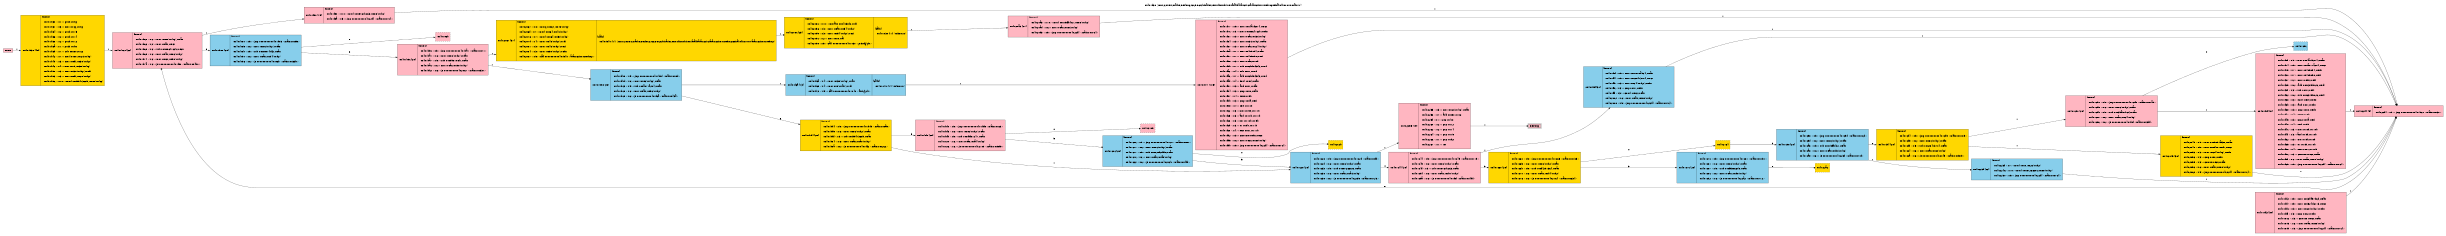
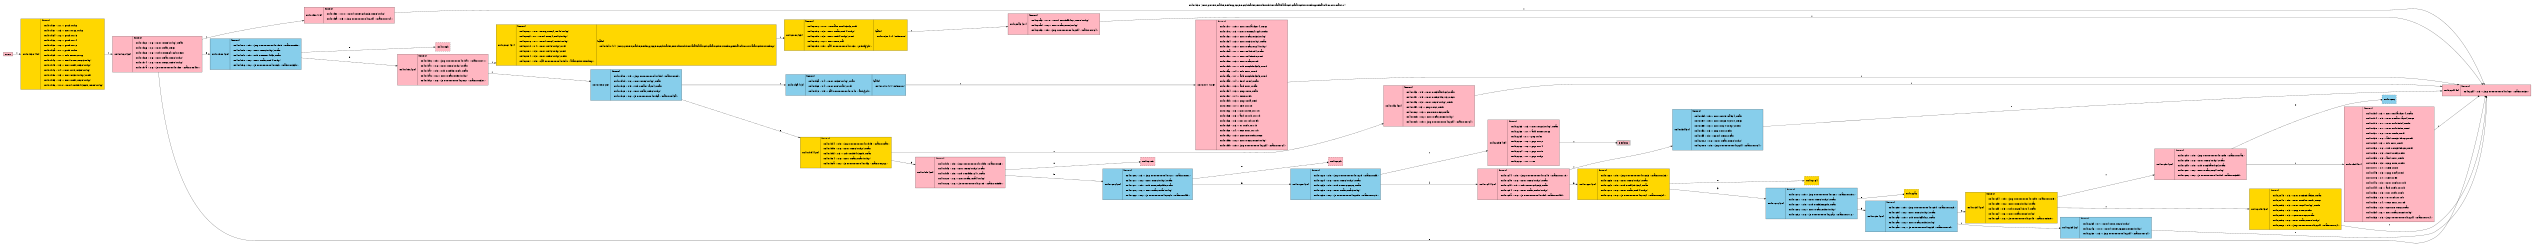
  digraph {
    label="0x401b30 (/mnt/c/Users/mathe/Desktop/tcc/POCII/binaries/extr_linuxdriversatalibata-scsi.c_ata_scsi_trusted_op_Final-ollvm.out::main(0))"
    labelloc=t
    rankdir=LR
    node [fillcolor=lightpink shape=record style=filled]
    edge [arrowhead=normal]
    n1 [height=0.3 label=Users shape=box width=0.3]
    n2 [fillcolor=gold label="{\n     0x401b30 [48]\l\n     | [instrs]\l\n     &nbsp;&nbsp;0x401b30 \<+1\>: push %rbp\l\n     &nbsp;&nbsp;0x401b31 \<+3\>: mov %rsp,%rbp\l\n     &nbsp;&nbsp;0x401b34 \<+2\>: push %r15\l\n     &nbsp;&nbsp;0x401b36 \<+2\>: push %r14\l\n     &nbsp;&nbsp;0x401b38 \<+2\>: push %r12\l\n     &nbsp;&nbsp;0x401b3a \<+1\>: push %rbx\l\n     &nbsp;&nbsp;0x401b3b \<+7\>: sub $0xe0,%rsp\l\n     &nbsp;&nbsp;0x401b42 \<+7\>: movl $0x0,-0x2c(%rbp)\l\n     &nbsp;&nbsp;0x401b49 \<+3\>: mov %edi,-0x30(%rbp)\l\n     &nbsp;&nbsp;0x401b4c \<+4\>: mov %rsi,-0x38(%rbp)\l\n     &nbsp;&nbsp;0x401b50 \<+3\>: mov -0x30(%rbp),%edi\l\n     &nbsp;&nbsp;0x401b53 \<+3\>: mov %edi,-0x28(%rbp)\l\n     &nbsp;&nbsp;0x401b56 \<+10\>: movl $0xb947368b,-0x88(%rbp)\l\n  }"]
    n3 [label="{\n     0x401b60 [32]\l\n     | [instrs]\l\n     &nbsp;&nbsp;0x401b60 \<+6\>: mov -0x88(%rbp),%eax\l\n     &nbsp;&nbsp;0x401b66 \<+2\>: mov %eax,%ecx\l\n     &nbsp;&nbsp;0x401b68 \<+6\>: sub $0x88641c2b,%ecx\l\n     &nbsp;&nbsp;0x401b6e \<+6\>: mov %eax,-0x8c(%rbp)\l\n     &nbsp;&nbsp;0x401b74 \<+6\>: mov %ecx,-0x90(%rbp)\l\n     &nbsp;&nbsp;0x401b7a \<+6\>: je 0000000000401fe0 \<main+0x4b0\>\l\n  }"]
    n4 [label="{\n     0x401fe0 [15]\l\n     | [instrs]\l\n     &nbsp;&nbsp;0x401fe0 \<+10\>: movl $0xe761b263,-0x88(%rbp)\l\n     &nbsp;&nbsp;0x401fea \<+5\>: jmp 00000000004022f4 \<main+0x7c4\>\l\n  }"]
    n5 [fillcolor=skyblue label="{\n     0x401b80 [28]\l\n     | [instrs]\l\n     &nbsp;&nbsp;0x401b80 \<+5\>: jmp 0000000000401b85 \<main+0x55\>\l\n     &nbsp;&nbsp;0x401b85 \<+6\>: mov -0x8c(%rbp),%eax\l\n     &nbsp;&nbsp;0x401b8b \<+5\>: sub $0x8e074df2,%eax\l\n     &nbsp;&nbsp;0x401b90 \<+6\>: mov %eax,-0x94(%rbp)\l\n     &nbsp;&nbsp;0x401b96 \<+6\>: je 0000000000401e6b \<main+0x33b\>\l\n  }"]
    n6 [label="{\n     0x4022f4 [5]\l\n     | [instrs]\l\n     &nbsp;&nbsp;0x4022f4 \<+5\>: jmp 0000000000401b60 \<main+0x30\>\l\n  }"]
    n7 [label="{\n     0x401e6b\l\n  }" style="dashed,filled"]
    n8 [label="{\n     0x401b9c [28]\l\n     | [instrs]\l\n     &nbsp;&nbsp;0x401b9c \<+5\>: jmp 0000000000401ba1 \<main+0x71\>\l\n     &nbsp;&nbsp;0x401ba1 \<+6\>: mov -0x8c(%rbp),%eax\l\n     &nbsp;&nbsp;0x401ba7 \<+5\>: sub $0x9b8108f1,%eax\l\n     &nbsp;&nbsp;0x401bac \<+6\>: mov %eax,-0x98(%rbp)\l\n     &nbsp;&nbsp;0x401bb2 \<+6\>: je 0000000000402067 \<main+0x537\>\l\n  }"]
    n9 [fillcolor=gold label="{\n     0x402067 [37]\l\n     | [instrs]\l\n     &nbsp;&nbsp;0x402067 \<+8\>: movq $0x64,-0x48(%rbp)\l\n     &nbsp;&nbsp;0x40206f \<+7\>: movl $0x64,-0x4c(%rbp)\l\n     &nbsp;&nbsp;0x402076 \<+7\>: movl $0x64,-0x50(%rbp)\l\n     &nbsp;&nbsp;0x40207d \<+4\>: mov -0x48(%rbp),%rdi\l\n     &nbsp;&nbsp;0x402081 \<+3\>: mov -0x4c(%rbp),%esi\l\n     &nbsp;&nbsp;0x402084 \<+3\>: mov -0x50(%rbp),%edx\l\n     &nbsp;&nbsp;0x402087 \<+5\>: call 0000000000401540 \<ata_scsi_trusted_op\>\l\n     | [calls]\l\n     &nbsp;&nbsp;0x401540 \{1\} (/mnt/c/Users/mathe/Desktop/tcc/POCII/binaries/extr_linuxdriversatalibata-scsi.c_ata_scsi_trusted_op_Final-ollvm.out::ata_scsi_trusted_op)\l\n  }"]
    n10 [fillcolor=skyblue label="{\n     0x401bb8 [28]\l\n     | [instrs]\l\n     &nbsp;&nbsp;0x401bb8 \<+5\>: jmp 0000000000401bbd \<main+0x8d\>\l\n     &nbsp;&nbsp;0x401bbd \<+6\>: mov -0x8c(%rbp),%eax\l\n     &nbsp;&nbsp;0x401bc3 \<+5\>: sub $0xa071a204,%eax\l\n     &nbsp;&nbsp;0x401bc8 \<+6\>: mov %eax,-0x9c(%rbp)\l\n     &nbsp;&nbsp;0x401bce \<+6\>: je 0000000000401f6a \<main+0x43a\>\l\n  }"]
    n11 [height=0.3 label=Desktop peripheries=2 shape=box width=0.3]
    n12 [fillcolor=gold label="{\n     0x40208c [23]\l\n     | [instrs]\l\n     &nbsp;&nbsp;0x40208c \<+10\>: movabs $0x4030f2,%rdi\l\n     &nbsp;&nbsp;0x402096 \<+3\>: mov %eax,-0x54(%rbp)\l\n     &nbsp;&nbsp;0x402099 \<+3\>: mov -0x54(%rbp),%esi\l\n     &nbsp;&nbsp;0x40209c \<+2\>: mov $0x0,%al\l\n     &nbsp;&nbsp;0x40209e \<+5\>: call 0000000000401030 \<printf@plt\>\l\n     | [calls]\l\n     &nbsp;&nbsp;0x401030 \{1\} (unknown)\l\n  }"]
    n13 [fillcolor=skyblue label="{\n     0x401f6a [13]\l\n     | [instrs]\l\n     &nbsp;&nbsp;0x401f6a \<+4\>: mov -0x38(%rbp),%rax\l\n     &nbsp;&nbsp;0x401f6e \<+4\>: mov 0x8(%rax),%rdi\l\n     &nbsp;&nbsp;0x401f72 \<+5\>: call 0000000000401040 \<atoi@plt\>\l\n     | [calls]\l\n     &nbsp;&nbsp;0x401040 \{1\} (unknown)\l\n  }"]
    n14 [fillcolor=gold label="{\n     0x401bd4 [28]\l\n     | [instrs]\l\n     &nbsp;&nbsp;0x401bd4 \<+5\>: jmp 0000000000401bd9 \<main+0xa9\>\l\n     &nbsp;&nbsp;0x401bd9 \<+6\>: mov -0x8c(%rbp),%eax\l\n     &nbsp;&nbsp;0x401bdf \<+5\>: sub $0xb947368b,%eax\l\n     &nbsp;&nbsp;0x401be4 \<+6\>: mov %eax,-0xa0(%rbp)\l\n     &nbsp;&nbsp;0x401bea \<+6\>: je 0000000000401df2 \<main+0x2c2\>\l\n  }"]
    n15 [label="{\n     0x4020a3 [21]\l\n     | [instrs]\l\n     &nbsp;&nbsp;0x4020a3 \<+10\>: movl $0x15ffb461,-0x88(%rbp)\l\n     &nbsp;&nbsp;0x4020ad \<+6\>: mov %eax,-0xec(%rbp)\l\n     &nbsp;&nbsp;0x4020b3 \<+5\>: jmp 00000000004022f4 \<main+0x7c4\>\l\n  }"]
    n16 [label="{\n     0x401f77 [105]\l\n     | [instrs]\l\n     &nbsp;&nbsp;0x401f77 \<+5\>: mov $0x4a1fc074,%ecx\l\n     &nbsp;&nbsp;0x401f7c \<+5\>: mov $0x88641c2b,%edx\l\n     &nbsp;&nbsp;0x401f81 \<+3\>: mov %eax,-0x3c(%rbp)\l\n     &nbsp;&nbsp;0x401f84 \<+3\>: mov -0x3c(%rbp),%eax\l\n     &nbsp;&nbsp;0x401f87 \<+3\>: mov %eax,-0x24(%rbp)\l\n     &nbsp;&nbsp;0x401f8a \<+7\>: mov 0x405054,%eax\l\n     &nbsp;&nbsp;0x401f91 \<+7\>: mov 0x405058,%esi\l\n     &nbsp;&nbsp;0x401f98 \<+3\>: mov %eax,%r8d\l\n     &nbsp;&nbsp;0x401f9b \<+7\>: sub $0xcbded3d3,%r8d\l\n     &nbsp;&nbsp;0x401fa2 \<+4\>: sub $0x1,%r8d\l\n     &nbsp;&nbsp;0x401fa6 \<+7\>: add $0xcbded3d3,%r8d\l\n     &nbsp;&nbsp;0x401fad \<+4\>: imul %r8d,%eax\l\n     &nbsp;&nbsp;0x401fb1 \<+3\>: and $0x1,%eax\l\n     &nbsp;&nbsp;0x401fb4 \<+3\>: cmp $0x0,%eax\l\n     &nbsp;&nbsp;0x401fb7 \<+4\>: sete %r9b\l\n     &nbsp;&nbsp;0x401fbb \<+3\>: cmp $0xa,%esi\l\n     &nbsp;&nbsp;0x401fbe \<+4\>: setl %r10b\l\n     &nbsp;&nbsp;0x401fc2 \<+3\>: mov %r9b,%r11b\l\n     &nbsp;&nbsp;0x401fc5 \<+3\>: and %r10b,%r11b\l\n     &nbsp;&nbsp;0x401fc8 \<+3\>: xor %r10b,%r9b\l\n     &nbsp;&nbsp;0x401fcb \<+3\>: or %r9b,%r11b\l\n     &nbsp;&nbsp;0x401fce \<+4\>: test $0x1,%r11b\l\n     &nbsp;&nbsp;0x401fd2 \<+3\>: cmovne %edx,%ecx\l\n     &nbsp;&nbsp;0x401fd5 \<+6\>: mov %ecx,-0x88(%rbp)\l\n     &nbsp;&nbsp;0x401fdb \<+5\>: jmp 00000000004022f4 \<main+0x7c4\>\l\n  }"]
    n17 [label="{\n     0x401df2 [30]\l\n     | [instrs]\l\n     &nbsp;&nbsp;0x401df2 \<+5\>: mov $0x3ba97b6d,%eax\l\n     &nbsp;&nbsp;0x401df7 \<+5\>: mov $0x524d6113,%ecx\l\n     &nbsp;&nbsp;0x401dfc \<+3\>: mov -0x28(%rbp),%edx\l\n     &nbsp;&nbsp;0x401dff \<+3\>: cmp $0x2,%edx\l\n     &nbsp;&nbsp;0x401e02 \<+3\>: cmovne %ecx,%eax\l\n     &nbsp;&nbsp;0x401e05 \<+6\>: mov %eax,-0x88(%rbp)\l\n     &nbsp;&nbsp;0x401e0b \<+5\>: jmp 00000000004022f4 \<main+0x7c4\>\l\n  }"]
    n18 [label="{\n     0x401bf0 [28]\l\n     | [instrs]\l\n     &nbsp;&nbsp;0x401bf0 \<+5\>: jmp 0000000000401bf5 \<main+0xc5\>\l\n     &nbsp;&nbsp;0x401bf5 \<+6\>: mov -0x8c(%rbp),%eax\l\n     &nbsp;&nbsp;0x401bfb \<+5\>: sub $0xdbfe7247,%eax\l\n     &nbsp;&nbsp;0x401c00 \<+6\>: mov %eax,-0xa4(%rbp)\l\n     &nbsp;&nbsp;0x401c06 \<+6\>: je 0000000000402109 \<main+0x5d9\>\l\n  }"]
    n19 [label="{\n     0x402109\l\n  }" style="dashed,filled"]
    n20 [fillcolor=skyblue label="{\n     0x401c0c [28]\l\n     | [instrs]\l\n     &nbsp;&nbsp;0x401c0c \<+5\>: jmp 0000000000401c11 \<main+0xe1\>\l\n     &nbsp;&nbsp;0x401c11 \<+6\>: mov -0x8c(%rbp),%eax\l\n     &nbsp;&nbsp;0x401c17 \<+5\>: sub $0xe28f2dd9,%eax\l\n     &nbsp;&nbsp;0x401c1c \<+6\>: mov %eax,-0xa8(%rbp)\l\n     &nbsp;&nbsp;0x401c22 \<+6\>: je 000000000040202b \<main+0x4fb\>\l\n  }"]
-   n21 [fillcolor=gold label="{\n     0x40202b\l\n  }" style="dashed,filled"]
+   n21 [label="{\n     0x40202b\l\n  }" style="dashed,filled"]
    n22 [fillcolor=skyblue label="{\n     0x401c28 [28]\l\n     | [instrs]\l\n     &nbsp;&nbsp;0x401c28 \<+5\>: jmp 0000000000401c2d \<main+0xfd\>\l\n     &nbsp;&nbsp;0x401c2d \<+6\>: mov -0x8c(%rbp),%eax\l\n     &nbsp;&nbsp;0x401c33 \<+5\>: sub $0xe7266c0c,%eax\l\n     &nbsp;&nbsp;0x401c38 \<+6\>: mov %eax,-0xac(%rbp)\l\n     &nbsp;&nbsp;0x401c3e \<+6\>: je 0000000000402255 \<main+0x725\>\l\n  }"]
    n23 [fillcolor=skyblue label="{\n     0x401cec\l\n  }" style="dashed,filled"]
    n24 [label="{\n     0x402255 [19]\l\n     | [instrs]\l\n     &nbsp;&nbsp;0x402255 \<+3\>: mov -0x2c(%rbp),%eax\l\n     &nbsp;&nbsp;0x402258 \<+7\>: add $0xe0,%rsp\l\n     &nbsp;&nbsp;0x40225f \<+1\>: pop %rbx\l\n     &nbsp;&nbsp;0x402260 \<+2\>: pop %r12\l\n     &nbsp;&nbsp;0x402262 \<+2\>: pop %r14\l\n     &nbsp;&nbsp;0x402264 \<+2\>: pop %r15\l\n     &nbsp;&nbsp;0x402266 \<+1\>: pop %rbp\l\n     &nbsp;&nbsp;0x402267 \<+1\>: ret\l\n  }"]
    n25 [label="{\n     0x401c44 [28]\l\n     | [instrs]\l\n     &nbsp;&nbsp;0x401c44 \<+5\>: jmp 0000000000401c49 \<main+0x119\>\l\n     &nbsp;&nbsp;0x401c49 \<+6\>: mov -0x8c(%rbp),%eax\l\n     &nbsp;&nbsp;0x401c4f \<+5\>: sub $0xe761b263,%eax\l\n     &nbsp;&nbsp;0x401c54 \<+6\>: mov %eax,-0xb0(%rbp)\l\n     &nbsp;&nbsp;0x401c5a \<+6\>: je 0000000000401fef \<main+0x4bf\>\l\n  }"]
    n26 [label="{\n     0x401f0f [91]\l\n     | [instrs]\l\n     &nbsp;&nbsp;0x401f0f \<+5\>: mov $0x4a1fc074,%eax\l\n     &nbsp;&nbsp;0x401f14 \<+5\>: mov $0xa071a204,%ecx\l\n     &nbsp;&nbsp;0x401f19 \<+7\>: mov 0x405054,%edx\l\n     &nbsp;&nbsp;0x401f20 \<+7\>: mov 0x405058,%esi\l\n     &nbsp;&nbsp;0x401f27 \<+2\>: mov %edx,%edi\l\n     &nbsp;&nbsp;0x401f29 \<+6\>: add $0xc375b02c,%edi\l\n     &nbsp;&nbsp;0x401f2f \<+3\>: sub $0x1,%edi\l\n     &nbsp;&nbsp;0x401f32 \<+6\>: sub $0xc375b02c,%edi\l\n     &nbsp;&nbsp;0x401f38 \<+3\>: imul %edi,%edx\l\n     &nbsp;&nbsp;0x401f3b \<+3\>: and $0x1,%edx\l\n     &nbsp;&nbsp;0x401f3e \<+3\>: cmp $0x0,%edx\l\n     &nbsp;&nbsp;0x401f41 \<+4\>: sete %r8b\l\n     &nbsp;&nbsp;0x401f45 \<+3\>: cmp $0xa,%esi\l\n     &nbsp;&nbsp;0x401f48 \<+4\>: setl %r9b\l\n     &nbsp;&nbsp;0x401f4c \<+3\>: mov %r8b,%r10b\l\n     &nbsp;&nbsp;0x401f4f \<+3\>: and %r9b,%r10b\l\n     &nbsp;&nbsp;0x401f52 \<+3\>: xor %r9b,%r8b\l\n     &nbsp;&nbsp;0x401f55 \<+3\>: or %r8b,%r10b\l\n     &nbsp;&nbsp;0x401f58 \<+4\>: test $0x1,%r10b\l\n     &nbsp;&nbsp;0x401f5c \<+3\>: cmovne %ecx,%eax\l\n     &nbsp;&nbsp;0x401f5f \<+6\>: mov %eax,-0x88(%rbp)\l\n     &nbsp;&nbsp;0x401f65 \<+5\>: jmp 00000000004022f4 \<main+0x7c4\>\l\n  }"]
    n27 [fillcolor=skyblue label="{\n     0x401fef [30]\l\n     | [instrs]\l\n     &nbsp;&nbsp;0x401fef \<+5\>: mov $0x7e10a524,%eax\l\n     &nbsp;&nbsp;0x401ff4 \<+5\>: mov $0x28413704,%ecx\l\n     &nbsp;&nbsp;0x401ff9 \<+3\>: mov -0x24(%rbp),%edx\l\n     &nbsp;&nbsp;0x401ffc \<+3\>: cmp $0x1,%edx\l\n     &nbsp;&nbsp;0x401fff \<+3\>: cmovl %ecx,%eax\l\n     &nbsp;&nbsp;0x402002 \<+6\>: mov %eax,-0x88(%rbp)\l\n     &nbsp;&nbsp;0x402008 \<+5\>: jmp 00000000004022f4 \<main+0x7c4\>\l\n  }"]
    n28 [fillcolor=gold label="{\n     0x401c60 [28]\l\n     | [instrs]\l\n     &nbsp;&nbsp;0x401c60 \<+5\>: jmp 0000000000401c65 \<main+0x135\>\l\n     &nbsp;&nbsp;0x401c65 \<+6\>: mov -0x8c(%rbp),%eax\l\n     &nbsp;&nbsp;0x401c6b \<+5\>: sub $0xf4291364,%eax\l\n     &nbsp;&nbsp;0x401c70 \<+6\>: mov %eax,-0xb4(%rbp)\l\n     &nbsp;&nbsp;0x401c76 \<+6\>: je 0000000000402164 \<main+0x634\>\l\n  }"]
    n29 [label="{\n     0x401cd0 [28]\l\n     | [instrs]\l\n     &nbsp;&nbsp;0x401cd0 \<+5\>: jmp 0000000000401cd5 \<main+0x1a5\>\l\n     &nbsp;&nbsp;0x401cd5 \<+6\>: mov -0x8c(%rbp),%eax\l\n     &nbsp;&nbsp;0x401cdb \<+5\>: sub $0x3ba97b6d,%eax\l\n     &nbsp;&nbsp;0x401ce0 \<+6\>: mov %eax,-0xc4(%rbp)\l\n     &nbsp;&nbsp;0x401ce6 \<+6\>: je 0000000000401f0f \<main+0x3df\>\l\n  }"]
    n30 [fillcolor=gold label="{\n     0x402164\l\n  }" style="dashed,filled"]
    n31 [fillcolor=skyblue label="{\n     0x401c7c [28]\l\n     | [instrs]\l\n     &nbsp;&nbsp;0x401c7c \<+5\>: jmp 0000000000401c81 \<main+0x151\>\l\n     &nbsp;&nbsp;0x401c81 \<+6\>: mov -0x8c(%rbp),%eax\l\n     &nbsp;&nbsp;0x401c87 \<+5\>: sub $0xf93e66d8,%eax\l\n     &nbsp;&nbsp;0x401c8c \<+6\>: mov %eax,-0xb8(%rbp)\l\n     &nbsp;&nbsp;0x401c92 \<+6\>: je 00000000004022a2 \<main+0x772\>\l\n  }"]
    n32 [fillcolor=gold label="{\n     0x402049 [30]\l\n     | [instrs]\l\n     &nbsp;&nbsp;0x402049 \<+5\>: mov $0x5e91a930,%eax\l\n     &nbsp;&nbsp;0x40204e \<+5\>: mov $0x9b8108f1,%ecx\l\n     &nbsp;&nbsp;0x402053 \<+3\>: mov -0x24(%rbp),%edx\l\n     &nbsp;&nbsp;0x402056 \<+3\>: cmp $0x0,%edx\l\n     &nbsp;&nbsp;0x402059 \<+3\>: cmove %ecx,%eax\l\n     &nbsp;&nbsp;0x40205c \<+6\>: mov %eax,-0x88(%rbp)\l\n     &nbsp;&nbsp;0x402062 \<+5\>: jmp 00000000004022f4 \<main+0x7c4\>\l\n  }"]
    n33 [fillcolor=gold label="{\n     0x4022a2\l\n  }" style="dashed,filled"]
    n34 [fillcolor=skyblue label="{\n     0x401c98 [28]\l\n     | [instrs]\l\n     &nbsp;&nbsp;0x401c98 \<+5\>: jmp 0000000000401c9d \<main+0x16d\>\l\n     &nbsp;&nbsp;0x401c9d \<+6\>: mov -0x8c(%rbp),%eax\l\n     &nbsp;&nbsp;0x401ca3 \<+5\>: sub $0x15ffb461,%eax\l\n     &nbsp;&nbsp;0x401ca8 \<+6\>: mov %eax,-0xbc(%rbp)\l\n     &nbsp;&nbsp;0x401cae \<+6\>: je 000000000040223f \<main+0x70f\>\l\n  }"]
    n35 [fillcolor=gold label="{\n     0x401cb4 [28]\l\n     | [instrs]\l\n     &nbsp;&nbsp;0x401cb4 \<+5\>: jmp 0000000000401cb9 \<main+0x189\>\l\n     &nbsp;&nbsp;0x401cb9 \<+6\>: mov -0x8c(%rbp),%eax\l\n     &nbsp;&nbsp;0x401cbf \<+5\>: sub $0x28413704,%eax\l\n     &nbsp;&nbsp;0x401cc4 \<+6\>: mov %eax,-0xc0(%rbp)\l\n     &nbsp;&nbsp;0x401cca \<+6\>: je 0000000000402049 \<main+0x519\>\l\n  }"]
    n36 [fillcolor=skyblue label="{\n     0x40223f [22]\l\n     | [instrs]\l\n     &nbsp;&nbsp;0x40223f \<+7\>: movl $0x0,-0x2c(%rbp)\l\n     &nbsp;&nbsp;0x402246 \<+10\>: movl $0xe7266c0c,-0x88(%rbp)\l\n     &nbsp;&nbsp;0x402250 \<+5\>: jmp 00000000004022f4 \<main+0x7c4\>\l\n  }"]
    n1 -> n2 [label=" 1"]
    n2 -> n3 [label=" 1"]
    n3 -> n4 [label=" 1"]
    n3 -> n5 [label=" 8"]
    n4 -> n6 [label=" 1"]
    n5 -> n7 [label=" 0"]
    n5 -> n8 [label=" 8"]
-   n6 -> n3 [arrowhead=dot label=" 8"]
+   n3 -> n6 [arrowhead=dot label=" 8"]
    n8 -> n9 [label=" 1"]
    n8 -> n10 [arrowhead=dot label=" 7"]
    n9 -> n12 [arrowhead=dot label=" 1"]
    n10 -> n13 [label=" 1"]
    n10 -> n14 [label=" 6"]
    n12 -> n15 [label=" 1"]
    n13 -> n16 [label=" 1"]
-   n14 -> n22 [label=" 1"]
+   n14 -> n17 [label=" 1"]
    n14 -> n18 [label=" 5"]
    n15 -> n6 [label=" 1"]
    n16 -> n6 [label=" 1"]
    n17 -> n6 [label=" 1"]
    n18 -> n19 [arrowhead=dot label=" 0"]
    n18 -> n20 [arrowhead=dot label=" 5"]
    n20 -> n21 [arrowhead=dot label=" 0"]
    n20 -> n22 [arrowhead=dot label=" 5"]
    n22 -> n24 [label=" 1"]
    n22 -> n25 [label=" 4"]
    n24 -> n11 [arrowhead=dot label=" 1"]
    n25 -> n27 [label=" 1"]
    n25 -> n28 [label=" 3"]
    n26 -> n6 [arrowhead=dot label=" 1"]
    n27 -> n6 [label=" 1"]
    n28 -> n30 [label=" 0"]
    n28 -> n31 [label=" 3"]
    n29 -> n23 [arrowhead=dot label=" 0"]
    n29 -> n26 [label=" 1"]
    n31 -> n33 [arrowhead=dot label=" 0"]
-   n30 -> n34 [label=" 3"]
+   n31 -> n34 [label=" 3"]
    n32 -> n6 [arrowhead=dot label=" 1"]
    n34 -> n35 [label=" 2"]
    n34 -> n36 [arrowhead=dot label=" 1"]
    n35 -> n29 [label=" 1"]
    n35 -> n32 [label=" 1"]
    n36 -> n6 [label=" 1"]
  }
